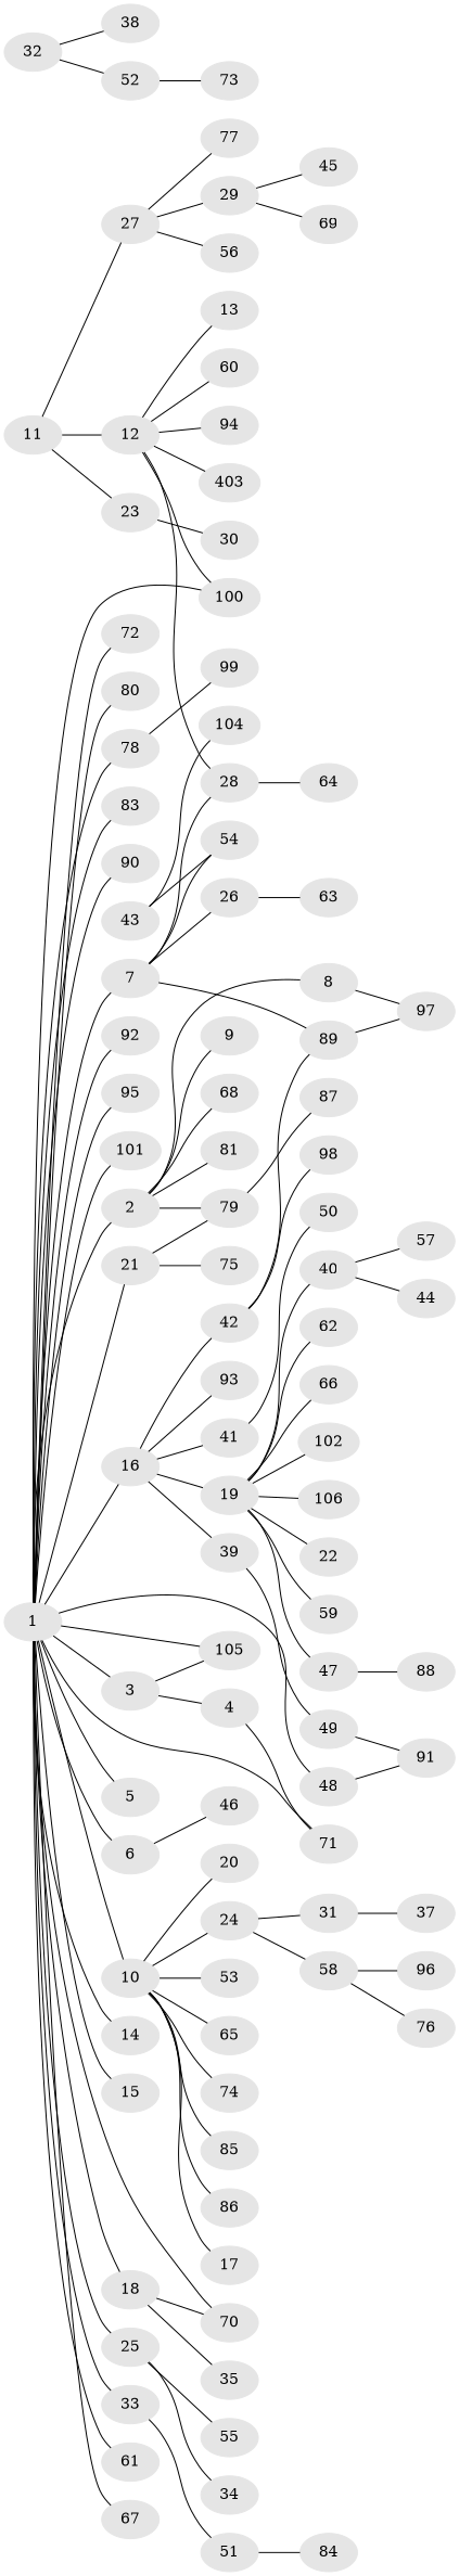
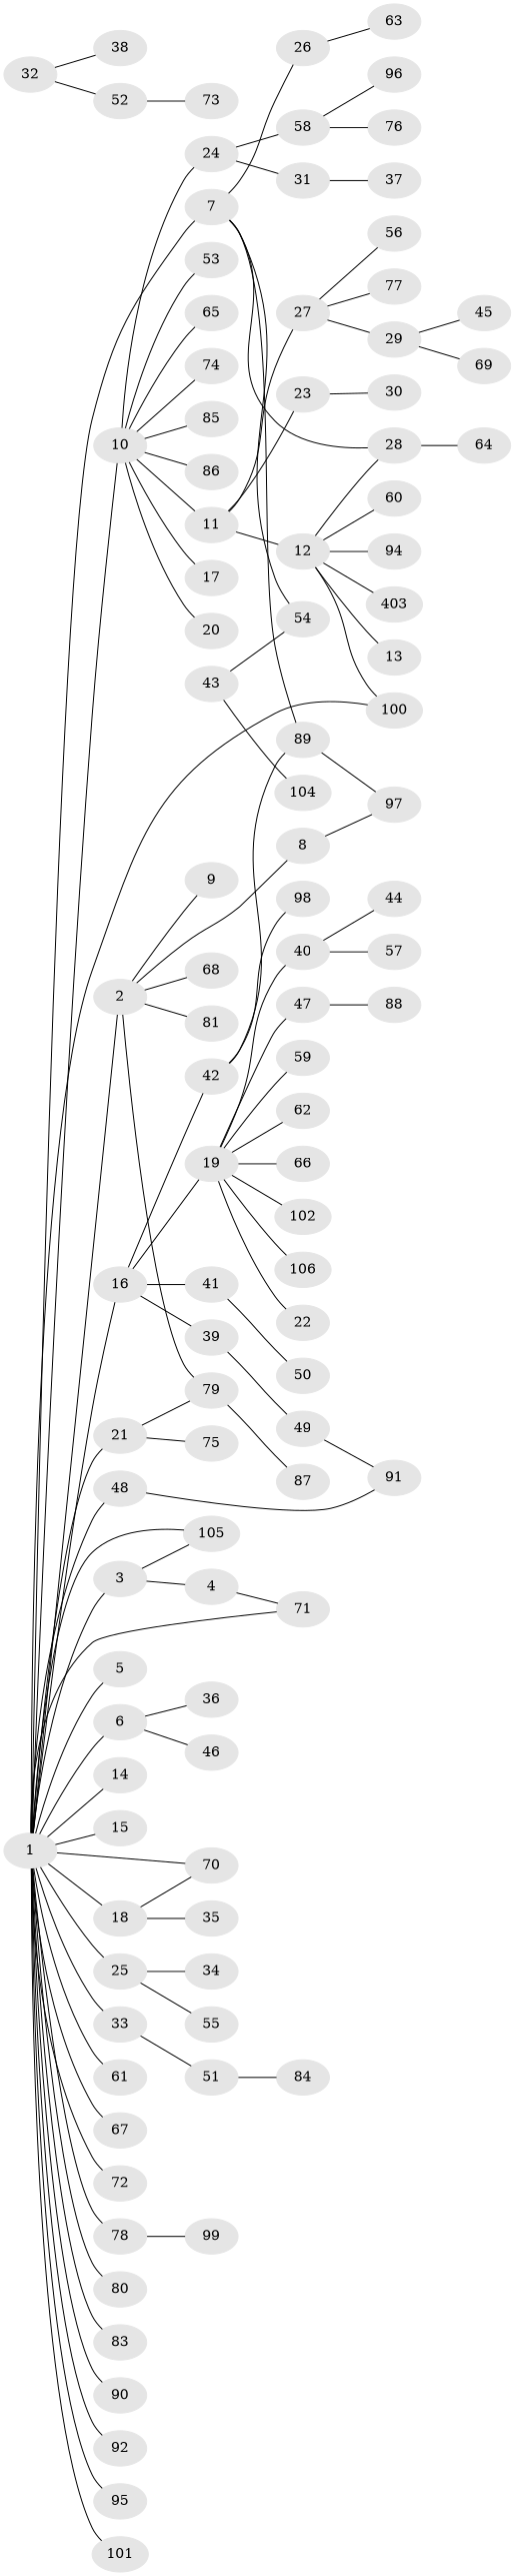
  graph {
    rankdir=LR
    node [color=gray90 style=filled]
    1
    2
    3
    5
    6
    7
    10
    14
    15
    16
    18
    21
    25
    33
    48
    61
    67
    70
    71
    72
    78
    80
    83
    90
    92
    95
    100
    101
    105
    8
    9
    68
    79
    81
    4
+   36
    46
    26
    28
    54
    89
    11
    17
    20
    24
    53
    65
    74
    85
    86
    19
    39
    41
    42
-   93
    35
    75
    34
    55
    51
    91
    99
    97
    87
    63
    64
    12
    23
    27
    31
    58
    13
    60
    94
    n75 [label=403]
    30
    29
    56
    77
    106
    22
    40
    47
    59
    62
    66
    102
    49
    50
    98
    44
    57
    88
    37
    32
    38
    52
    76
    96
    45
    69
    73
    84
    43
    104
    1 -- 2
    1 -- 3
    1 -- 5
    1 -- 6
    1 -- 7
    1 -- 10
    1 -- 14
    1 -- 15
    1 -- 16
    1 -- 18
    1 -- 21
    1 -- 25
    1 -- 33
    1 -- 48
    1 -- 61
    1 -- 67
    1 -- 70
    1 -- 71
    1 -- 72
    1 -- 78
    1 -- 80
    1 -- 83
    1 -- 90
    1 -- 92
    1 -- 95
    1 -- 100
    1 -- 101
    1 -- 105
    2 -- 8
    2 -- 9
    2 -- 68
    2 -- 79
    2 -- 81
    3 -- 105
    3 -- 4
+   6 -- 36
    6 -- 46
    7 -- 26
    7 -- 28
    7 -- 54
    7 -- 89
+   10 -- 11
    10 -- 17
    10 -- 20
    10 -- 24
    10 -- 53
    10 -- 65
    10 -- 74
    10 -- 85
    10 -- 86
    16 -- 19
    16 -- 39
    16 -- 41
    16 -- 42
-   16 -- 93
    18 -- 70
    18 -- 35
    21 -- 79
    21 -- 75
    25 -- 34
    25 -- 55
    33 -- 51
    48 -- 91
    78 -- 99
    8 -- 97
    79 -- 87
    4 -- 71
    26 -- 63
    28 -- 64
    89 -- 97
    11 -- 12
    11 -- 23
    11 -- 27
    24 -- 31
    24 -- 58
    19 -- 106
    19 -- 22
    19 -- 40
    19 -- 47
    19 -- 59
    19 -- 62
    19 -- 66
    19 -- 102
    39 -- 49
    41 -- 50
    42 -- 89
    42 -- 98
    51 -- 84
    12 -- 100
    12 -- 28
    12 -- 13
    12 -- 60
    12 -- 94
    12 -- n75
    23 -- 30
    27 -- 29
    27 -- 56
    27 -- 77
    31 -- 37
    58 -- 76
    58 -- 96
    29 -- 45
    29 -- 69
    40 -- 44
    40 -- 57
    47 -- 88
    49 -- 91
    32 -- 38
    32 -- 52
    52 -- 73
    43 -- 54
    43 -- 104
  }
